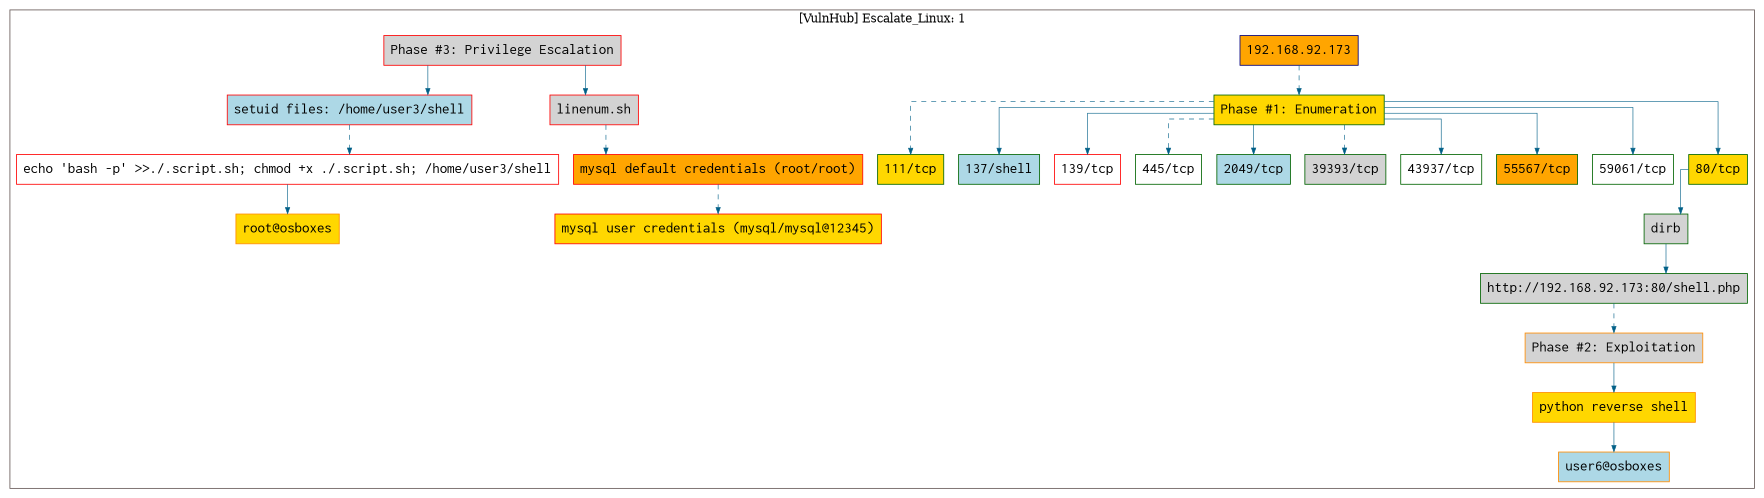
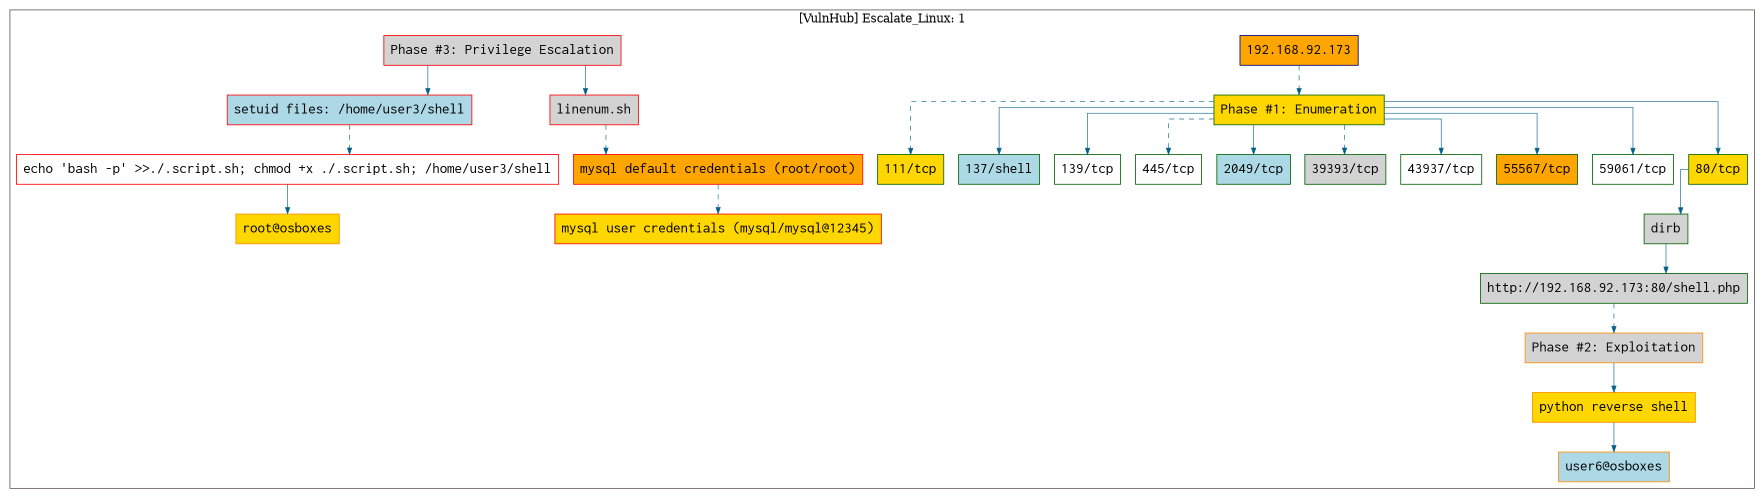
  digraph {
    bgcolor="#ffffff"
    fixedsize=true
    nodesdictep=1.0
    splines=ortho
    node [color=darkgreen fillcolor=gold fontname=courier fontsize=18 shape=box style="filled,solid"]
    edge [arrowsize=0.75 color="#005f87" penwidth=0.75 style=dashed]
    n1 [color=navyblue fillcolor=orange label="192.168.92.173" width=0.25]
    n2 [label="Phase #1: Enumeration" width=0.25]
    n3 [color=red fillcolor=orange label="mysql default credentials (root/root)" width=0.25]
    n4 [color=red label="mysql user credentials (mysql/mysql@12345)" width=0.25]
    n5 [color=red fillcolor=lightblue label="setuid files: /home/user3/shell" width=0.25]
    n6 [color=red fillcolor=white label="echo 'bash -p' >>./.script.sh; chmod +x ./.script.sh; /home/user3/shell" width=0.25]
    n7 [color=darkorange label="root@osboxes" width=0.25]
    n8 [label="111/tcp" width=0.25]
    n9 [fillcolor=lightblue label="137/shell" width=0.25]
-   n10 [color=red fillcolor=white label="139/tcp" width=0.25]
+   n10 [fillcolor=white label="139/tcp" width=0.25]
    n11 [fillcolor=white label="445/tcp" width=0.25]
    n12 [fillcolor=lightblue label="2049/tcp" width=0.25]
    n13 [fillcolor=lightgrey label="39393/tcp" width=0.25]
    n14 [fillcolor=white label="43937/tcp" width=0.25]
    n15 [fillcolor=orange label="55567/tcp" width=0.25]
    n16 [fillcolor=white label="59061/tcp" width=0.25]
    n17 [label="80/tcp" width=0.25]
    n18 [fillcolor=lightgrey label=dirb width=0.25]
    n19 [fillcolor=lightgrey label="http://192.168.92.173:80/shell.php" width=0.25]
    n20 [color=darkorange fillcolor=lightgrey label="Phase #2: Exploitation" width=0.25]
    n21 [color=darkorange label="python reverse shell" width=0.25]
    n22 [color=darkorange fillcolor=lightblue label="user6@osboxes" width=0.25]
    n23 [color=red fillcolor=lightgrey label="Phase #3: Privilege Escalation" width=0.25]
    n24 [color=red fillcolor=lightgrey label="linenum.sh" width=0.25]
    subgraph cluster_1 {
      color="#665957"
      label="[VulnHub] Escalate_Linux: 1"
      n1
      n2
      n3
      n4
      n5
      n6
      n7
      n8
      n9
      n10
      n11
      n12
      n13
      n14
      n15
      n16
      n17
      n18
      n19
      n20
      n21
      n22
      n23
      n24
    }
    n1 -> n2
    n2 -> n8
    n2 -> n9 [style=solid]
    n2 -> n10 [style=solid]
    n2 -> n11
    n2 -> n12 [style=bold]
    n2 -> n13
    n2 -> n14 [style=bold]
    n2 -> n15 [style=bold]
    n2 -> n16 [style=bold]
    n2 -> n17 [style=bold]
    n3 -> n4
    n5 -> n6
    n6 -> n7 [style=solid]
    n17 -> n18 [style=bold]
    n18 -> n19 [style=solid]
    n19 -> n20
    n20 -> n21 [style=bold]
    n21 -> n22 [style=solid]
    n23 -> n5 [style=bold]
    n23 -> n24 [style=solid]
    n24 -> n3
  }
